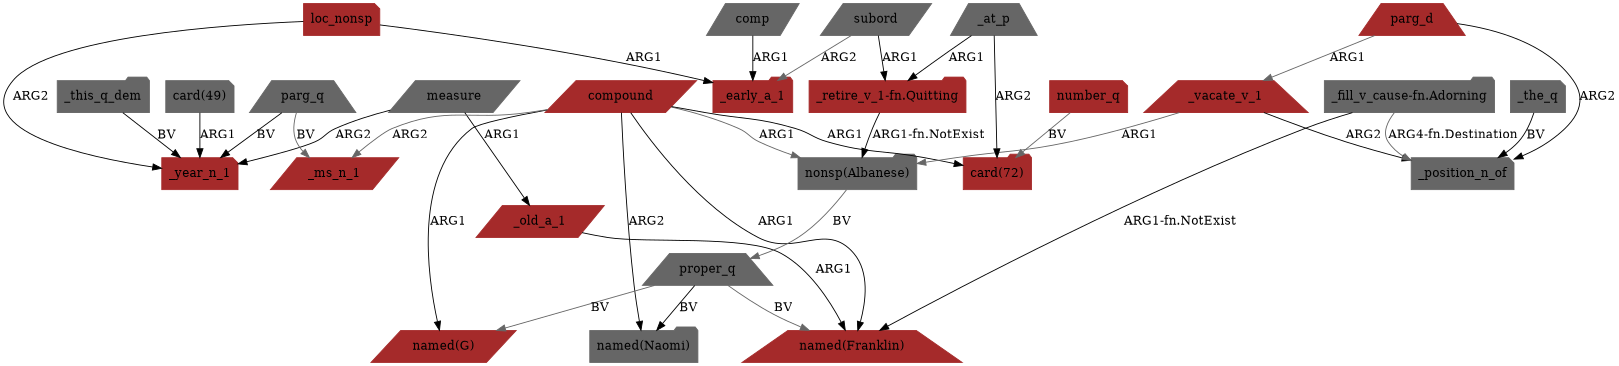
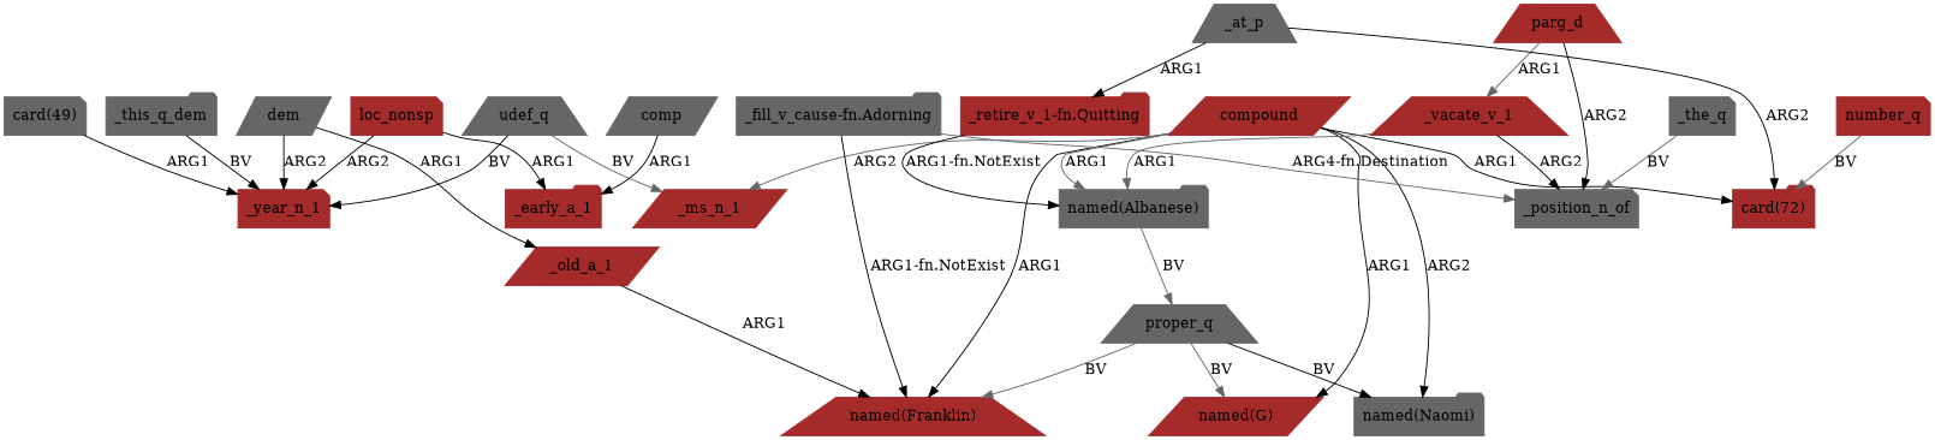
  digraph {
    node [color=gray40 shape=parallelogram style=filled]
    edge [color=black]
-   measure
+   measure [label=dem]
    _year_n_1 [color=brown shape=note]
    _old_a_1 [color=brown]
    "named(Franklin)" [color=brown shape=trapezium]
    compound [color=brown]
    "named(G)" [color=brown]
-   "named(Albanese)" [shape=folder label="nonsp(Albanese)"]
+   "named(Albanese)" [shape=folder]
    "named(Naomi)" [shape=folder]
    _ms_n_1 [color=brown]
    "card(72)" [color=brown shape=folder]
    proper_q [shape=trapezium]
    parg_d [color=brown shape=trapezium]
    _vacate_v_1 [color=brown shape=trapezium]
    _position_n_of [shape=note]
    _the_q [shape=note]
    _at_p [shape=trapezium]
    "_retire_v_1-fn.Quitting" [color=brown shape=folder]
    number_q [color=brown shape=note]
    "_fill_v_cause-fn.Adorning" [shape=folder]
-   udef_q [shape=trapezium label=parg_q]
+   udef_q [shape=trapezium]
    "card(49)" [shape=note]
    loc_nonsp [color=brown shape=note]
    _early_a_1 [color=brown shape=folder]
-   subord
    comp
    _this_q_dem [shape=folder]
    measure -> _year_n_1 [label=ARG2]
    measure -> _old_a_1 [label=ARG1]
    _old_a_1 -> "named(Franklin)" [label=ARG1]
    compound -> "named(Franklin)" [label=ARG1]
    compound -> "named(G)" [label=ARG1]
    compound -> "named(Albanese)" [color=gray40 label=ARG1]
    compound -> "named(Naomi)" [label=ARG2]
    compound -> _ms_n_1 [color=gray40 label=ARG2]
    compound -> "card(72)" [label=ARG1]
    "named(Albanese)" -> proper_q [color=gray40 label=BV]
    proper_q -> "named(Franklin)" [color=gray40 label=BV]
    proper_q -> "named(G)" [color=gray40 label=BV]
    proper_q -> "named(Naomi)" [label=BV]
    parg_d -> _vacate_v_1 [color=gray40 label=ARG1]
    parg_d -> _position_n_of [label=ARG2]
    _vacate_v_1 -> "named(Albanese)" [color=gray40 label=ARG1]
    _vacate_v_1 -> _position_n_of [label=ARG2]
-   _the_q -> _position_n_of [label=BV]
+   _the_q -> _position_n_of [color=gray40 label=BV]
    _at_p -> "card(72)" [label=ARG2]
    _at_p -> "_retire_v_1-fn.Quitting" [label=ARG1]
    "_retire_v_1-fn.Quitting" -> "named(Albanese)" [label="ARG1-fn.NotExist"]
    number_q -> "card(72)" [color=gray40 label=BV]
    "_fill_v_cause-fn.Adorning" -> "named(Franklin)" [label="ARG1-fn.NotExist"]
    "_fill_v_cause-fn.Adorning" -> _position_n_of [color=gray40 label="ARG4-fn.Destination"]
    udef_q -> _year_n_1 [label=BV]
    udef_q -> _ms_n_1 [color=gray40 label=BV]
    "card(49)" -> _year_n_1 [label=ARG1]
    loc_nonsp -> _year_n_1 [label=ARG2]
    loc_nonsp -> _early_a_1 [label=ARG1]
-   subord -> "_retire_v_1-fn.Quitting" [label=ARG1]
-   subord -> _early_a_1 [color=gray40 label=ARG2]
    comp -> _early_a_1 [label=ARG1]
    _this_q_dem -> _year_n_1 [label=BV]
  }
